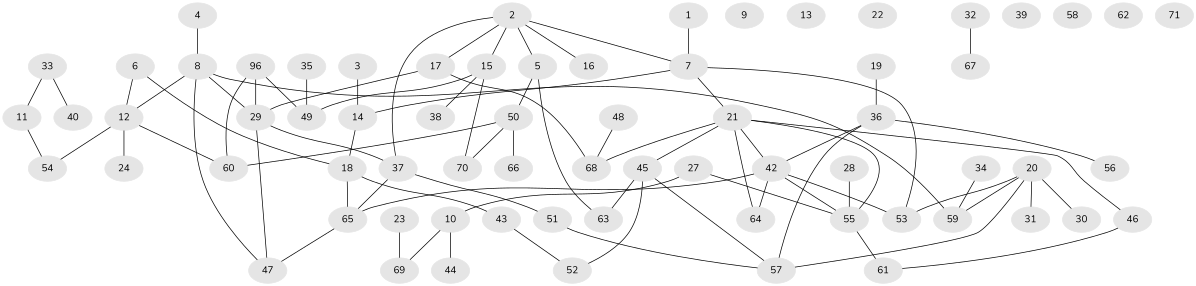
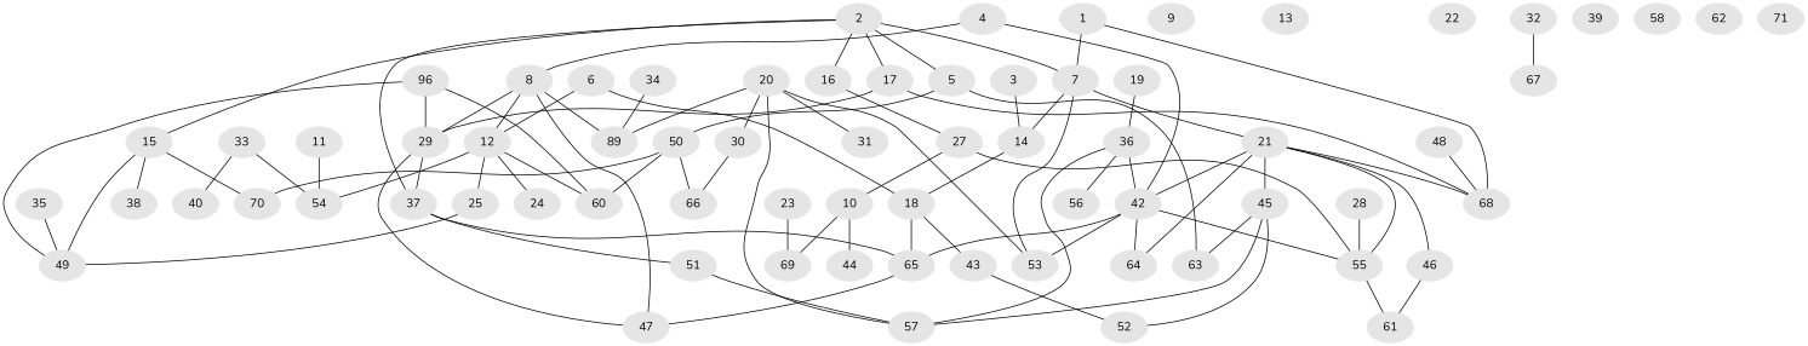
  graph {
    fontname=Nunito
    node [color=gray90 fontname=Nunito style=filled]
    edge [fontname=Nunito]
    1
    7
    68
    14
    21
    53
    2
    5
    15
    16
    17
    37
    50
    63
    38
    49
    70
    27
    29
    65
    51
    3
    18
    4
    8
    42
    12
    47
-   59
+   59 [label=89]
    55
    64
    60
    66
    6
    54
    24
+   25
    43
    45
    46
    23
    69
    9
    10
    44
    11
    13
    52
    19
    36
    57
    56
    20
    30
    31
    61
    22
    n58 [label=96]
    28
    32
    67
    33
    40
    34
    35
    39
    48
    58
    62
    71
    1 -- 7
+   1 -- 68
    7 -- 14
    7 -- 21
    7 -- 53
    14 -- 18
    21 -- 68
    21 -- 42
    21 -- 55
    21 -- 64
    21 -- 45
    21 -- 46
    2 -- 7
    2 -- 5
    2 -- 15
    2 -- 16
    2 -- 17
    2 -- 37
    5 -- 50
    5 -- 63
    15 -- 38
    15 -- 49
    15 -- 70
+   16 -- 27
    17 -- 68
    17 -- 29
    37 -- 65
    37 -- 51
    50 -- 70
    50 -- 60
    50 -- 66
    27 -- 55
    27 -- 10
    29 -- 37
    29 -- 47
    65 -- 47
    51 -- 57
    3 -- 14
    18 -- 65
    18 -- 43
    4 -- 8
+   4 -- 42
    8 -- 29
    8 -- 12
    8 -- 47
    8 -- 59
    42 -- 53
    42 -- 65
    42 -- 55
    42 -- 64
    12 -- 60
    12 -- 54
    12 -- 24
+   12 -- 25
    55 -- 61
    6 -- 18
    6 -- 12
+   25 -- 49
    43 -- 52
    45 -- 63
    45 -- 52
    45 -- 57
    46 -- 61
    23 -- 69
    10 -- 69
    10 -- 44
    11 -- 54
    19 -- 36
    36 -- 42
    36 -- 57
    36 -- 56
    20 -- 53
    20 -- 59
    20 -- 57
    20 -- 30
    20 -- 31
+   30 -- 66
    n58 -- 49
    n58 -- 29
    n58 -- 60
    28 -- 55
    32 -- 67
-   33 -- 11
+   33 -- 54
    33 -- 40
    34 -- 59
    35 -- 49
    48 -- 68
  }
